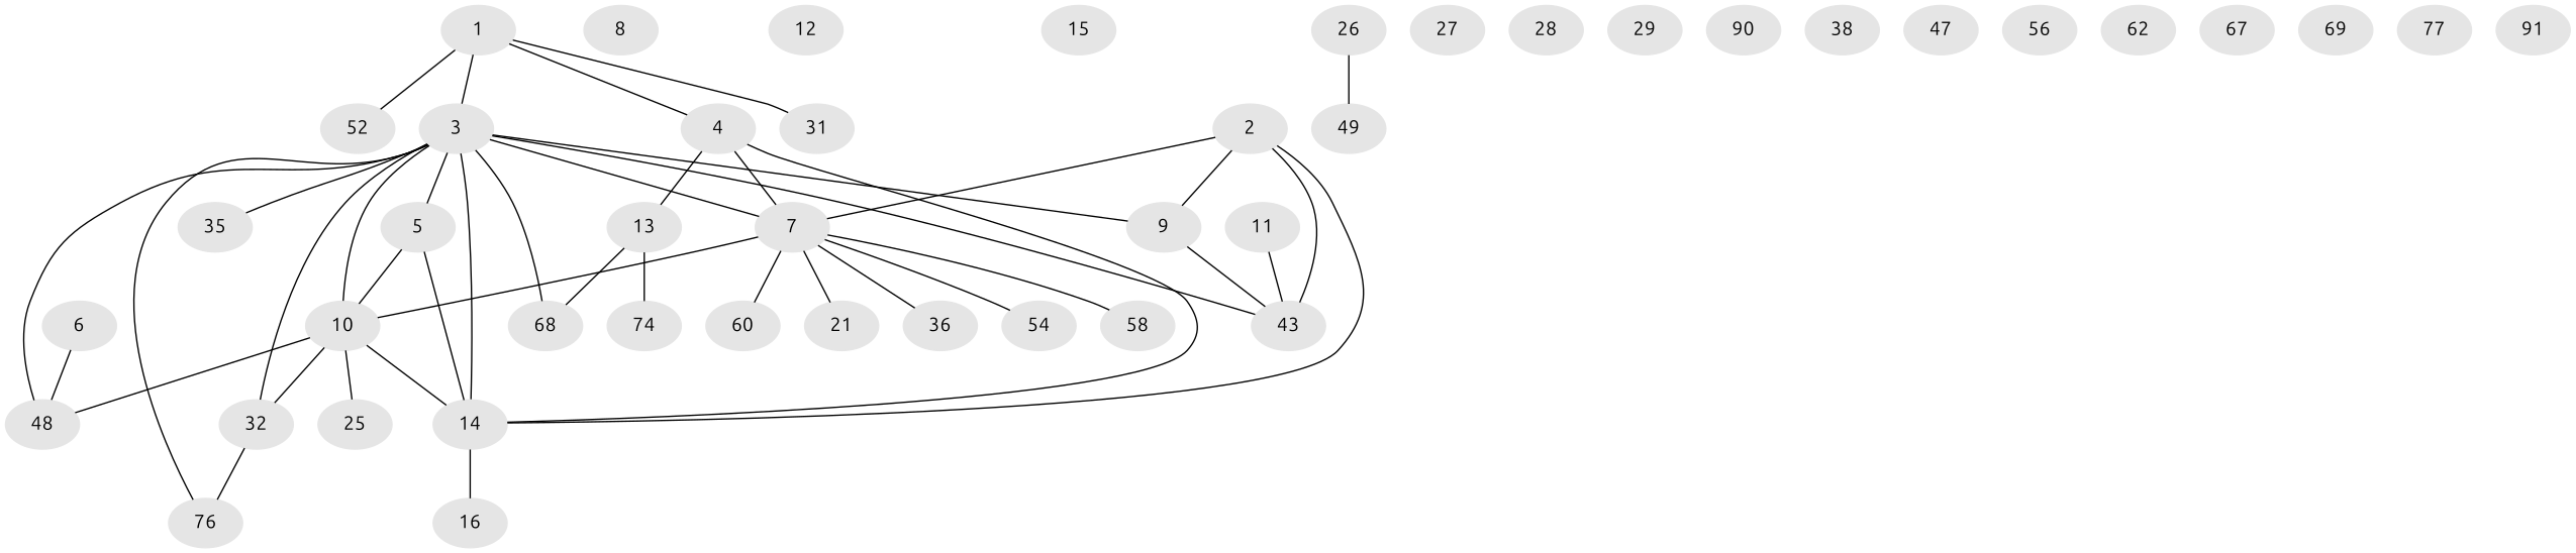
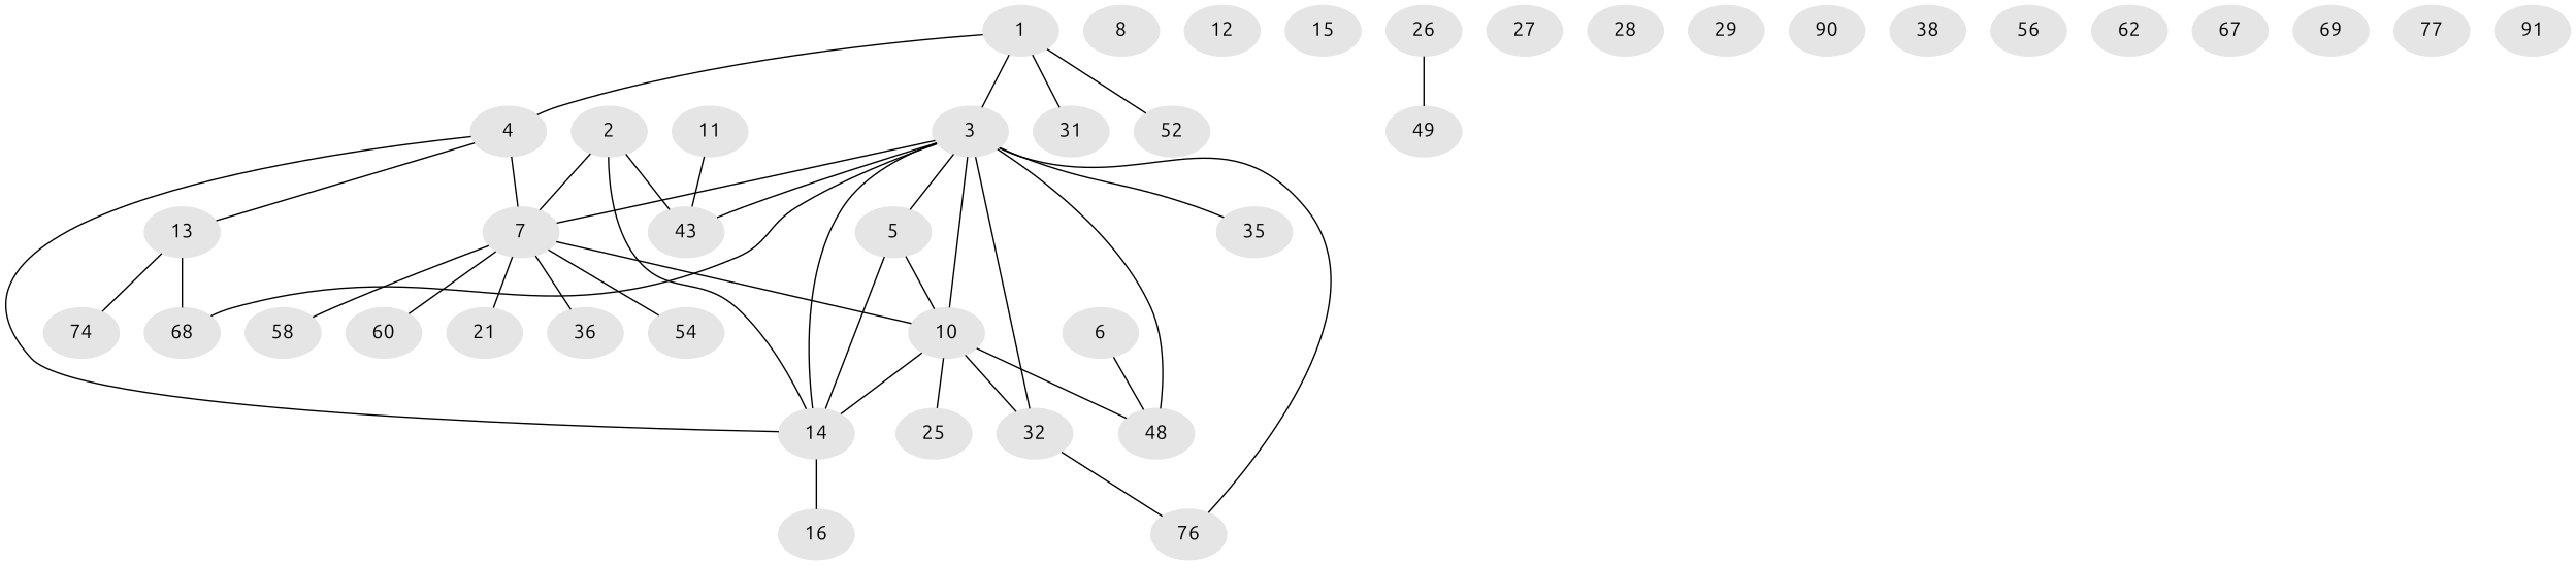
  graph {
    fontname=Ubuntu
    node [color=gray90 fontname=Ubuntu style=filled]
    edge [fontname=Ubuntu]
    1 [super="+23+45"]
    3 [super="+26+57"]
    4 [super="+89"]
    31
    52
    7 [super="+86+37+18"]
-   9 [super="+85+17"]
    14 [super="+44+34"]
    43 [super="+50+46"]
    5 [super="+20"]
    10 [super="+66+19"]
    32 [super="+33"]
    35 [super="+42"]
    48 [super="+53"]
    68 [super="+73"]
    76
    13
    2 [super="+79"]
    21 [super="+40"]
    36
    54
    58 [super="+80"]
    60
    16
    25 [super="+70"]
    11 [super="+64+24"]
    74 [super="+82"]
    6
    8 [super="+59"]
    12
    15
    n32 [label=26 super="+51+87"]
    49
    27
    28
    29
    n37 [label=90]
    38
-   47
    56 [super="+61"]
    62
    67
    69
    77
    91
    1 -- 3
    1 -- 4
    1 -- 31
    1 -- 52
    3 -- 7
-   3 -- 9 [weight=2]
    3 -- 14
    3 -- 43
    3 -- 5
    3 -- 10 [weight=2]
    3 -- 32
    3 -- 35
    3 -- 48 [weight=2]
    3 -- 68
    3 -- 76
    4 -- 7 [weight=2]
    4 -- 14
    4 -- 13
    7 -- 10
    7 -- 21
    7 -- 36
    7 -- 54
    7 -- 58
    7 -- 60
-   9 -- 43
    14 -- 16
    5 -- 14
    5 -- 10
    10 -- 14
    10 -- 32
    10 -- 48
    10 -- 25
    32 -- 76
    13 -- 68
    13 -- 74
    2 -- 7
-   2 -- 9
    2 -- 14
    2 -- 43
    11 -- 43
    6 -- 48
    n32 -- 49
  }
